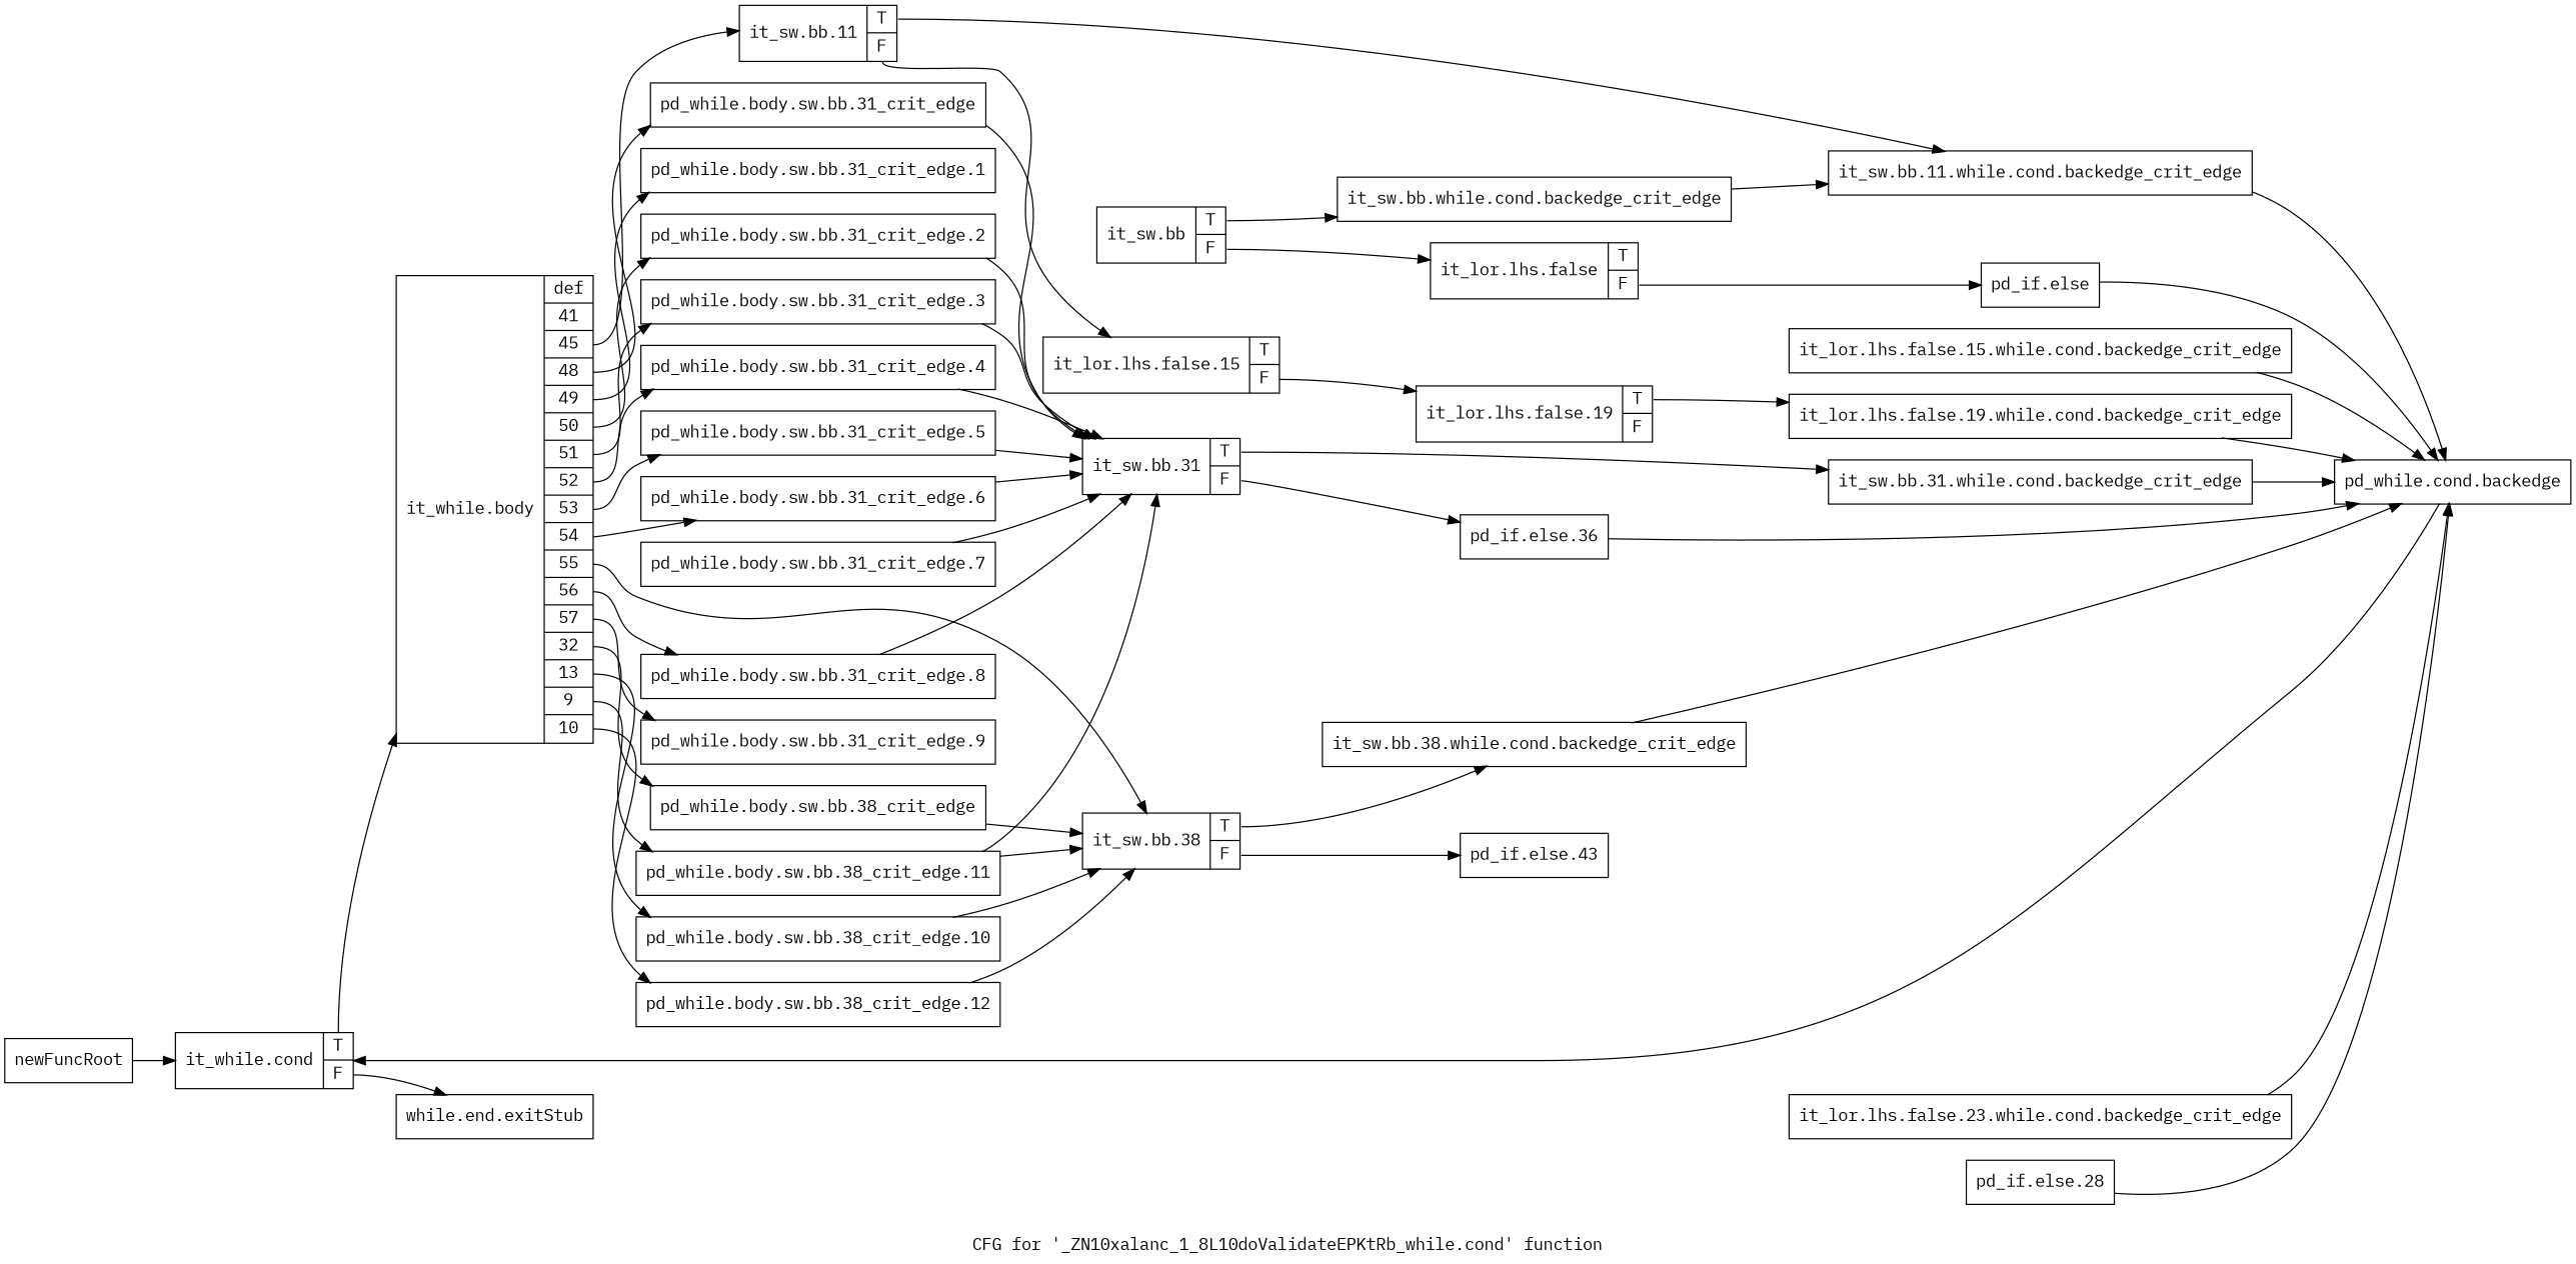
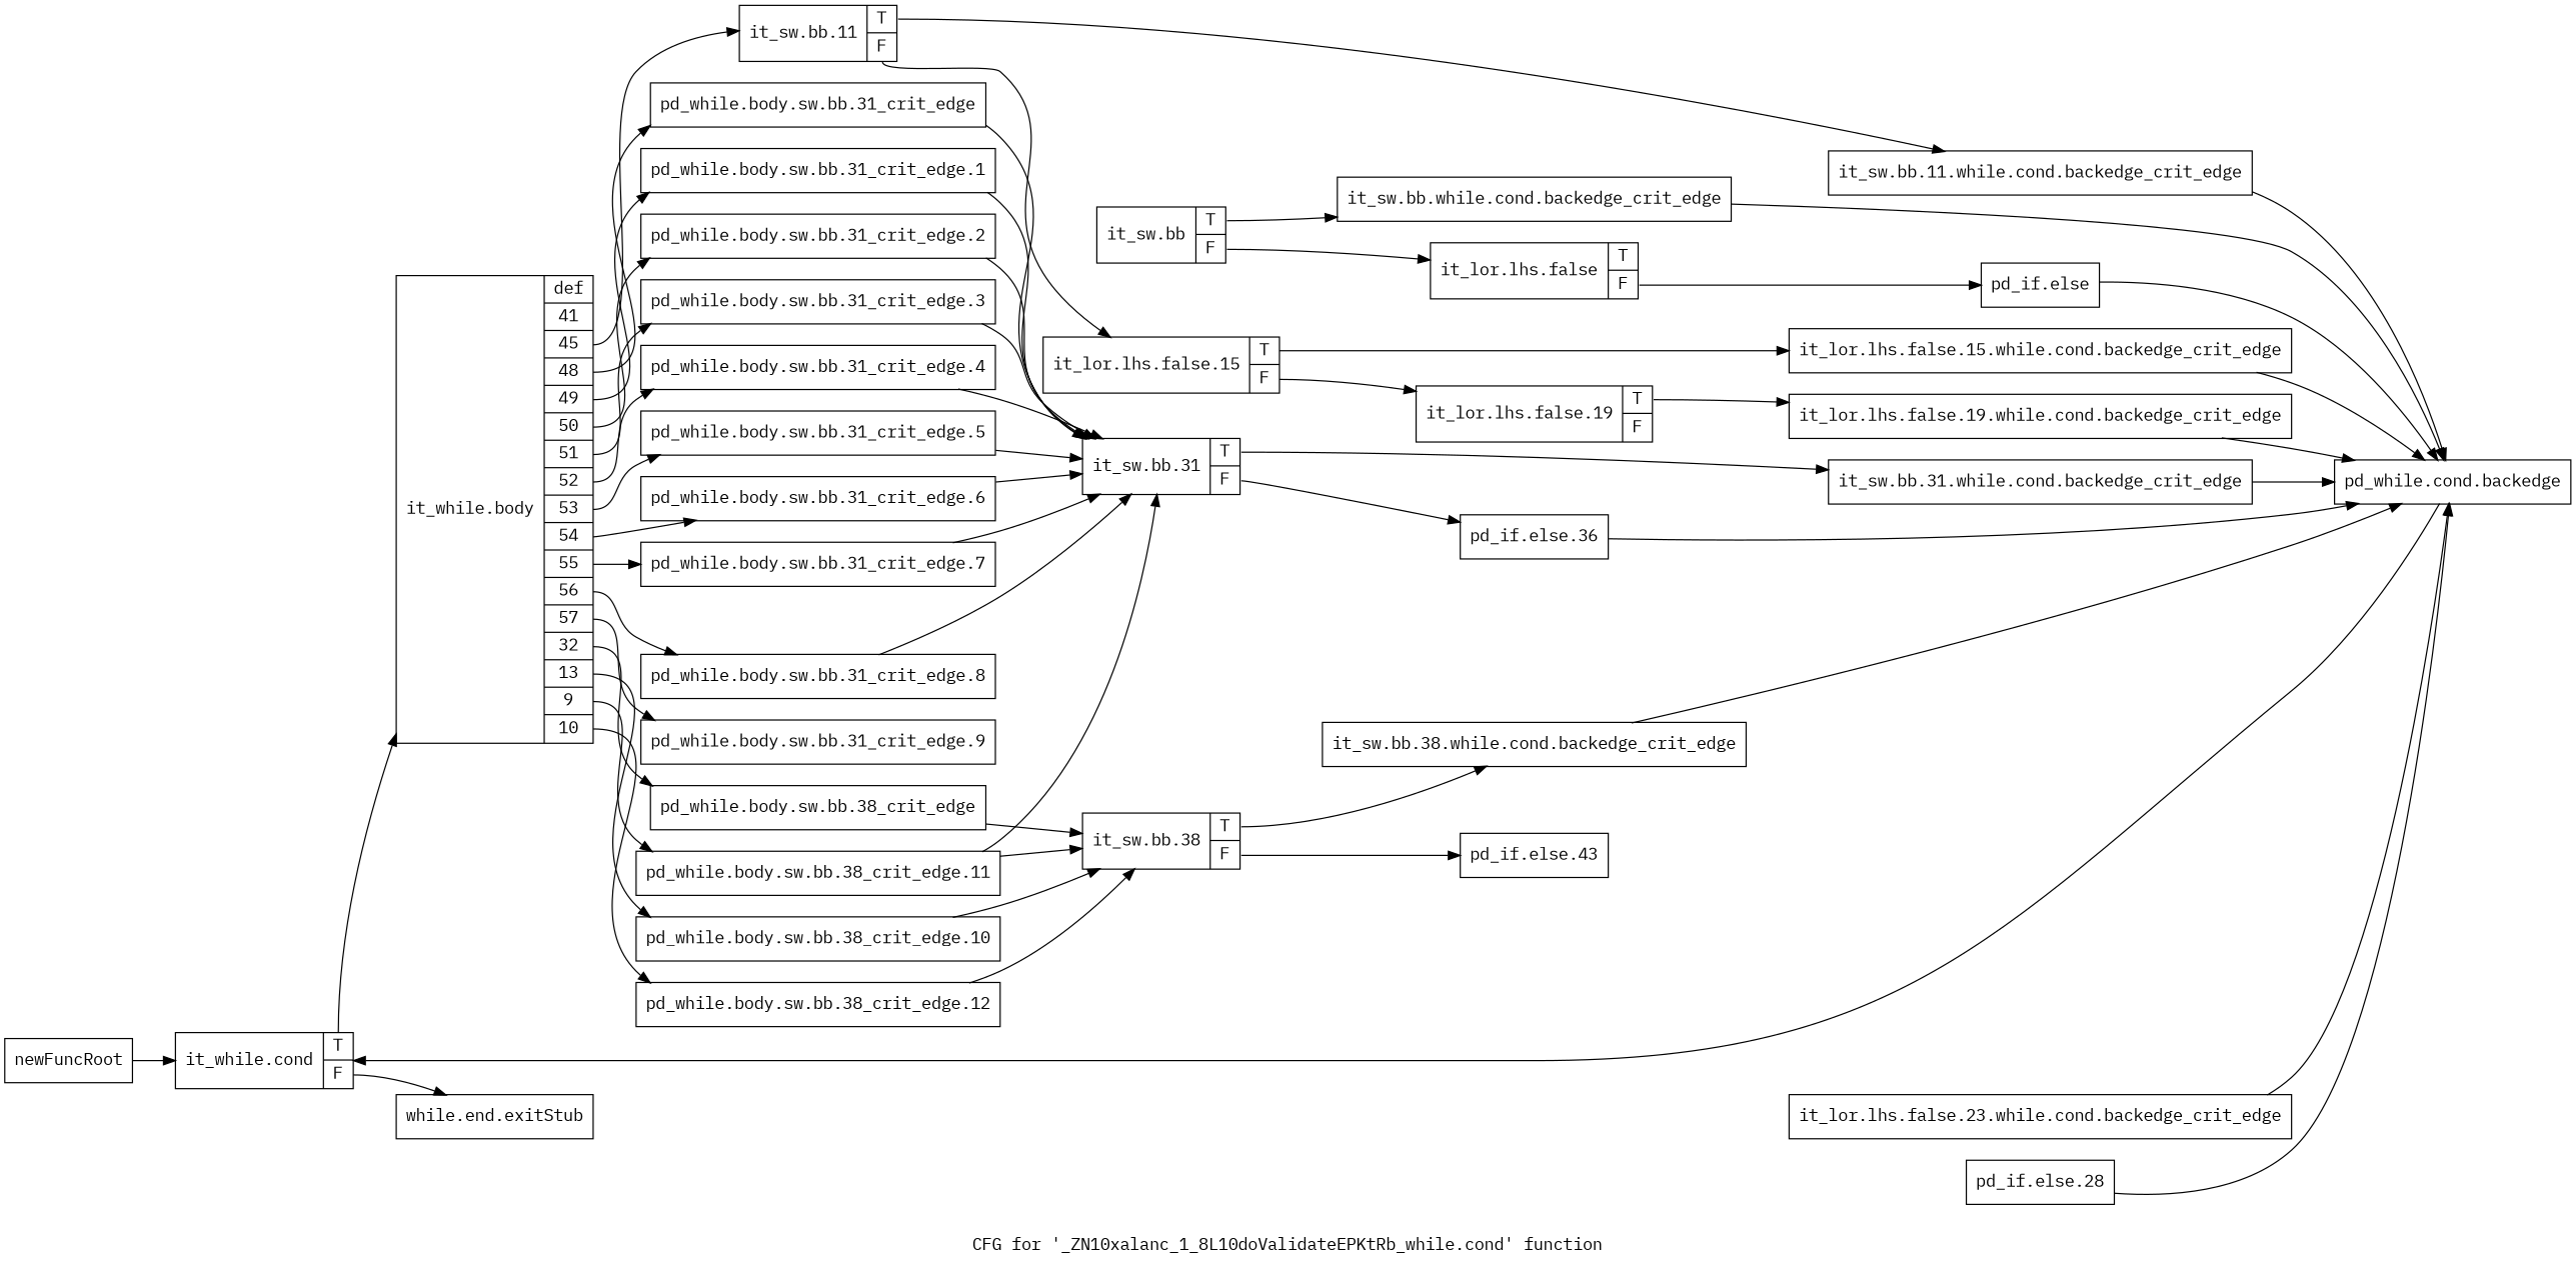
  digraph {
    fontname="IBM Plex Mono"
    label="CFG for '_ZN10xalanc_1_8L10doValidateEPKtRb_while.cond' function"
    rankdir=LR
    node [fontname="IBM Plex Mono" shape=record]
    edge [fontname="IBM Plex Mono"]
    n1 [label="{newFuncRoot}"]
    n2 [label="{it_while.cond|{<s0>T|<s1>F}}"]
    n3 [label="{while.end.exitStub}"]
    n4 [label="{it_while.body|{<s0>def|<s1>41|<s2>45|<s3>48|<s4>49|<s5>50|<s6>51|<s7>52|<s8>53|<s9>54|<s10>55|<s11>56|<s12>57|<s13>32|<s14>13|<s15>9|<s16>10}}"]
    n5 [label="{it_sw.bb.11|{<s0>T|<s1>F}}"]
    n6 [label="{pd_while.body.sw.bb.31_crit_edge}"]
    n7 [label="{pd_while.body.sw.bb.31_crit_edge.1}"]
    n8 [label="{pd_while.body.sw.bb.31_crit_edge.2}"]
    n9 [label="{pd_while.body.sw.bb.31_crit_edge.3}"]
    n10 [label="{pd_while.body.sw.bb.31_crit_edge.4}"]
    n11 [label="{pd_while.body.sw.bb.31_crit_edge.5}"]
    n12 [label="{pd_while.body.sw.bb.31_crit_edge.6}"]
    n13 [label="{pd_while.body.sw.bb.31_crit_edge.7}"]
    n14 [label="{pd_while.body.sw.bb.31_crit_edge.8}"]
    n15 [label="{pd_while.body.sw.bb.31_crit_edge.9}"]
    n16 [label="{pd_while.body.sw.bb.38_crit_edge}"]
    n17 [label="{pd_while.body.sw.bb.38_crit_edge.10}"]
    n18 [label="{pd_while.body.sw.bb.38_crit_edge.11}"]
    n19 [label="{pd_while.body.sw.bb.38_crit_edge.12}"]
    n20 [label="{it_sw.bb|{<s0>T|<s1>F}}"]
    n21 [label="{it_sw.bb.while.cond.backedge_crit_edge}"]
    n22 [label="{it_lor.lhs.false|{<s0>T|<s1>F}}"]
    n23 [label="{it_sw.bb.11.while.cond.backedge_crit_edge}"]
    n24 [label="{it_lor.lhs.false.15|{<s0>T|<s1>F}}"]
    n25 [label="{it_sw.bb.31|{<s0>T|<s1>F}}"]
    n26 [label="{it_sw.bb.38|{<s0>T|<s1>F}}"]
    n27 [label="{pd_while.cond.backedge}"]
    n28 [label="{pd_if.else}"]
    n29 [label="{it_lor.lhs.false.15.while.cond.backedge_crit_edge}"]
    n30 [label="{it_lor.lhs.false.19|{<s0>T|<s1>F}}"]
    n31 [label="{it_sw.bb.31.while.cond.backedge_crit_edge}"]
    n32 [label="{pd_if.else.36}"]
    n33 [label="{it_sw.bb.38.while.cond.backedge_crit_edge}"]
    n34 [label="{pd_if.else.43}"]
    n35 [label="{it_lor.lhs.false.19.while.cond.backedge_crit_edge}"]
    n36 [label="{it_lor.lhs.false.23.while.cond.backedge_crit_edge}"]
    n37 [label="{pd_if.else.28}"]
    n1 -> n2
    n2 -> n3 [tailport=s1]
    n2 -> n4 [tailport=s0]
    n4 -> n5 [tailport=s2]
    n4 -> n6 [tailport=s3]
    n4 -> n7 [tailport=s4]
    n4 -> n8 [tailport=s5]
    n4 -> n9 [tailport=s6]
    n4 -> n10 [tailport=s7]
    n4 -> n11 [tailport=s8]
    n4 -> n12 [tailport=s9]
-   n4 -> n26 [tailport=s10]
+   n4 -> n13 [tailport=s10]
    n4 -> n14 [tailport=s11]
    n4 -> n15 [tailport=s12]
    n4 -> n16 [tailport=s13]
    n4 -> n17 [tailport=s14]
    n4 -> n18 [tailport=s15]
    n4 -> n19 [tailport=s16]
    n5 -> n23 [tailport=s0]
    n5 -> n24 [tailport=s1]
    n6 -> n25
+   n7 -> n25
    n8 -> n25
    n9 -> n25
    n10 -> n25
    n11 -> n25
    n12 -> n25
    n13 -> n25
    n14 -> n25
    n16 -> n26
    n17 -> n26
    n18 -> n25
    n18 -> n26
    n19 -> n26
    n20 -> n21 [tailport=s0]
    n20 -> n22 [tailport=s1]
-   n21 -> n23
+   n21 -> n27
    n22 -> n28 [tailport=s1]
    n23 -> n27
+   n24 -> n29 [tailport=s0]
    n24 -> n30 [tailport=s1]
    n25 -> n31 [tailport=s0]
    n25 -> n32 [tailport=s1]
    n26 -> n33 [tailport=s0]
    n26 -> n34 [tailport=s1]
    n27 -> n2
    n28 -> n27
    n29 -> n27
    n30 -> n35 [tailport=s0]
    n31 -> n27
    n32 -> n27
    n33 -> n27
    n35 -> n27
    n36 -> n27
    n37 -> n27
  }
